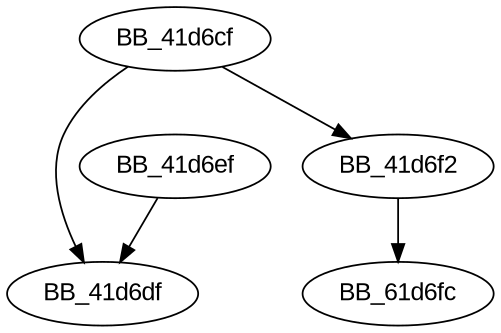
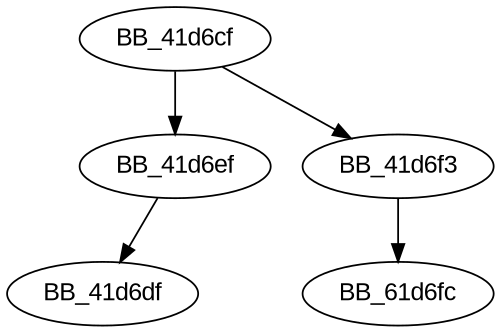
  digraph {
    fontname="Liberation Sans"
    node [fontname="Liberation Sans"]
    edge [fontname="Liberation Sans"]
    BB_41d6cf
    BB_41d6df
-   BB_41d6f2
+   BB_41d6f2 [label=BB_41d6f3]
    n4 [label=BB_61d6fc]
    BB_41d6ef
-   BB_41d6cf -> BB_41d6df
+   BB_41d6cf -> BB_41d6ef
    BB_41d6cf -> BB_41d6f2
    BB_41d6f2 -> n4
    BB_41d6ef -> BB_41d6df
  }
